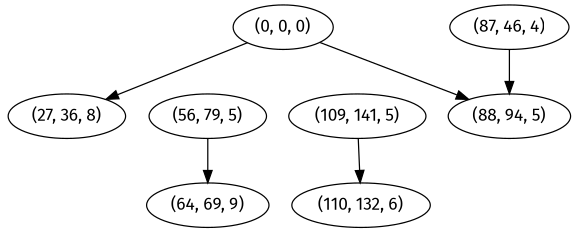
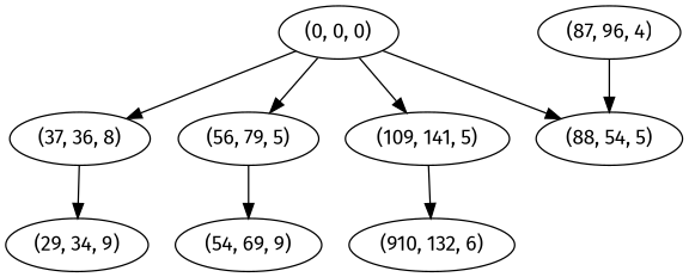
  digraph {
    fontname="Fira Sans"
    node [fontname="Fira Sans"]
    edge [fontname="Fira Sans"]
    "(0, 0, 0)"
-   "(27, 36, 8)"
+   "(27, 36, 8)" [label="(37, 36, 8)"]
    "(56, 79, 5)"
    "(109, 141, 5)"
-   "(88, 94, 5)"
-   "(64, 69, 9)"
-   "(87, 96, 4)" [label="(87, 46, 4)"]
-   "(110, 132, 6)"
+   "(88, 94, 5)" [label="(88, 54, 5)"]
+   "(29, 34, 9)"
+   "(64, 69, 9)" [label="(54, 69, 9)"]
+   "(87, 96, 4)"
+   "(110, 132, 6)" [label="(910, 132, 6)"]
    "(0, 0, 0)" -> "(27, 36, 8)"
+   "(0, 0, 0)" -> "(56, 79, 5)"
+   "(0, 0, 0)" -> "(109, 141, 5)"
    "(0, 0, 0)" -> "(88, 94, 5)"
+   "(27, 36, 8)" -> "(29, 34, 9)"
    "(56, 79, 5)" -> "(64, 69, 9)"
    "(109, 141, 5)" -> "(110, 132, 6)"
    "(87, 96, 4)" -> "(88, 94, 5)"
  }
